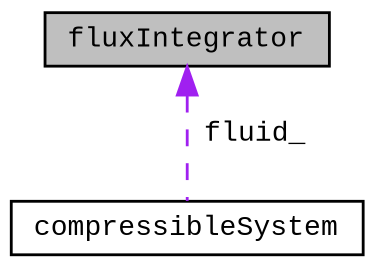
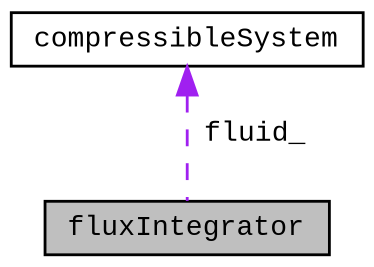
  digraph {
    fontname="Liberation Mono"
    node [color=black fontname="Liberation Mono" fontsize=10 shape=record]
    n1 [fillcolor=grey75 fontcolor=black height=0.2 label=fluxIntegrator style=filled width=0.4]
    n2 [height=0.2 label=compressibleSystem width=0.4]
-   n1 -> n2 [color=purple dir=back fontname="Liberation Mono" fontsize=10 label=" fluid_" labelfontname=Helvetica labelfontsize=10 style=dashed]
+   n2 -> n1 [color=purple dir=back fontname="Liberation Mono" fontsize=10 label=" fluid_" labelfontname=Helvetica labelfontsize=10 style=dashed]
  }
